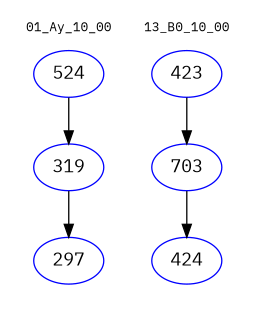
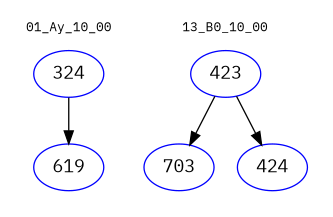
  digraph {
    fontname="IBM Plex Mono"
    node [color=blue fontname="IBM Plex Mono"]
    edge [color=black fontname="IBM Plex Mono"]
-   n1 [label=319]
-   n2 [label=297]
-   n3 [label=524]
+   n1 [label=619]
+   n3 [label=324]
    n4 [label=423]
    n5 [label=703]
    n6 [label=424]
    subgraph cluster_1 {
      color=white
      fontsize=10
      label="01_Ay_10_00"
      n1
-     n2
      n3
    }
    subgraph cluster_2 {
      color=white
      fontsize=10
      label="13_B0_10_00"
      n4
      n5
      n6
    }
-   n1 -> n2
    n3 -> n1
    n4 -> n5
-   n5 -> n6
+   n4 -> n6
  }
